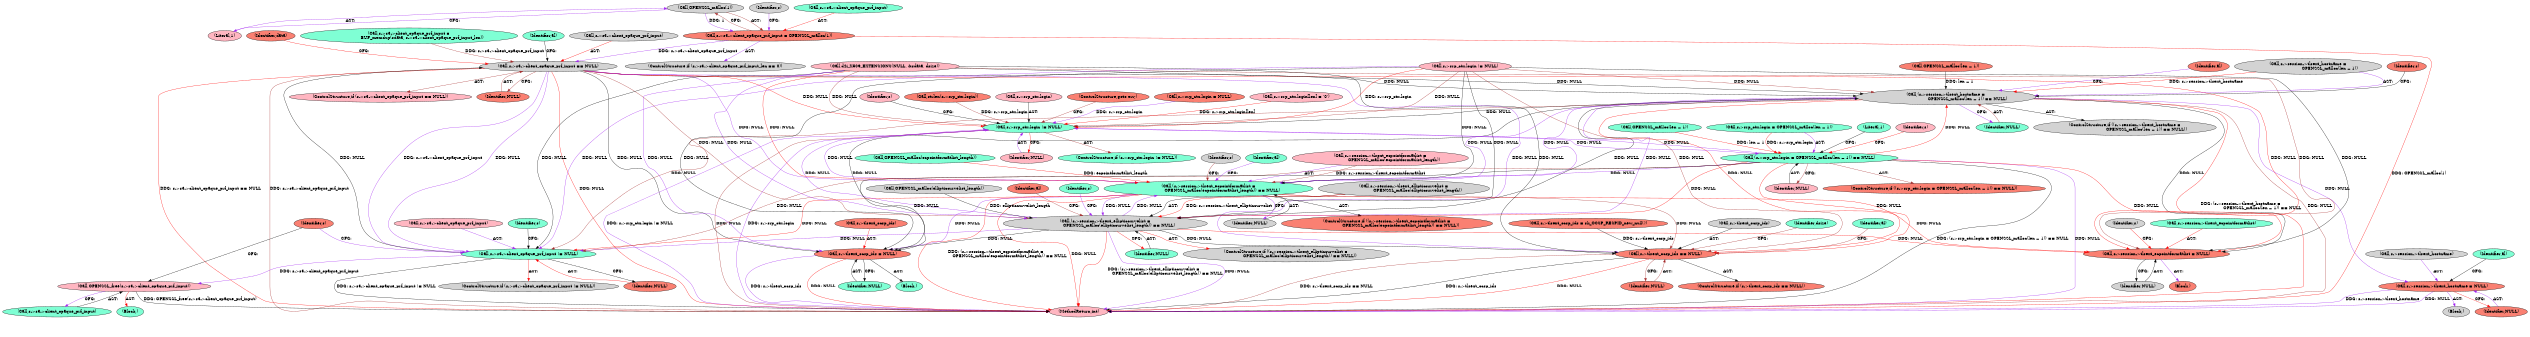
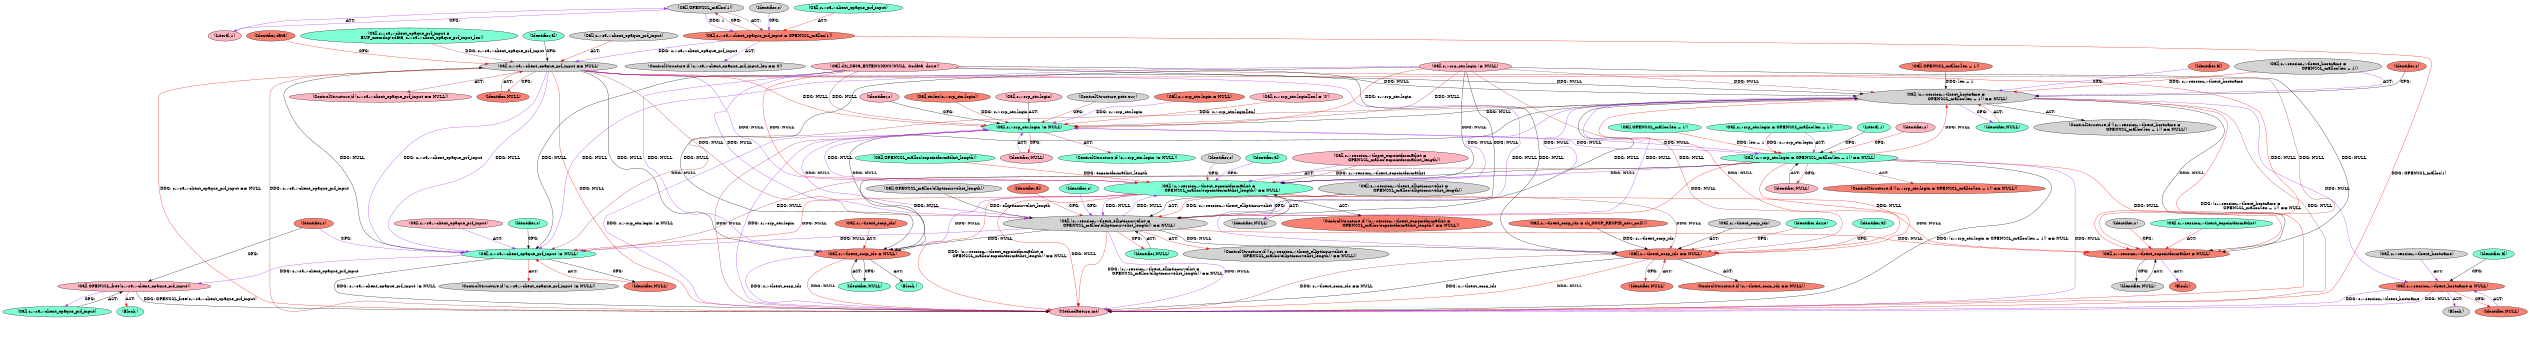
  digraph {
    node [fillcolor=aquamarine style=filled]
    edge [color=purple]
    n1 [fillcolor=lightgrey label="(Call,OPENSSL_malloc(1))"]
    n2 [fillcolor=salmon label="(Call,s->s3->client_opaque_prf_input = OPENSSL_malloc(1))"]
    n3 [fillcolor=lightpink label="(Literal,1)"]
    n4 [fillcolor=lightgrey label="(Call,s->s3->client_opaque_prf_input == NULL)"]
    n5 [fillcolor=lightgrey label="(ControlStructure,if (s->s3->client_opaque_prf_input_len == 0))"]
    n6 [fillcolor=lightpink label="(MethodReturn,int)"]
    n7 [fillcolor=lightgrey label="(Call,(s->session->tlsext_hostname =\n                                 OPENSSL_malloc(len + 1)) == NULL)"]
    n8 [label="(Call,s->srp_ctx.login != NULL)"]
    n9 [fillcolor=salmon label="(Call,s->session->tlsext_ecpointformatlist = NULL)"]
    n10 [label="(Call,(s->session->tlsext_ecpointformatlist =\n                     OPENSSL_malloc(ecpointformatlist_length)) == NULL)"]
    n11 [fillcolor=lightgrey label="(Call,(s->session->tlsext_ellipticcurvelist =\n                     OPENSSL_malloc(ellipticcurvelist_length)) == NULL)"]
    n12 [label="(Call,s->s3->client_opaque_prf_input != NULL)"]
    n13 [fillcolor=salmon label="(Call,s->tlsext_ocsp_ids == NULL)"]
    n14 [fillcolor=salmon label="(Call,s->tlsext_ocsp_ids = NULL)"]
    n15 [fillcolor=lightpink label="(ControlStructure,if (s->s3->client_opaque_prf_input == NULL))"]
    n16 [fillcolor=salmon label="(Identifier,NULL)"]
    n17 [fillcolor=salmon label="(Call,s->session->tlsext_hostname = NULL)"]
    n18 [label="(Identifier,NULL)"]
    n19 [fillcolor=lightgrey label="(ControlStructure,if ((s->session->tlsext_hostname =\n                                 OPENSSL_malloc(len + 1)) == NULL))"]
    n20 [label="(Call,(s->srp_ctx.login = OPENSSL_malloc(len + 1)) == NULL)"]
    n21 [fillcolor=lightpink label="(Identifier,NULL)"]
    n22 [label="(ControlStructure,if (s->srp_ctx.login != NULL))"]
    n23 [fillcolor=lightgrey label="(Identifier,NULL)"]
    n24 [fillcolor=salmon label="(Block,)"]
    n25 [fillcolor=lightgrey label="(Identifier,NULL)"]
    n26 [fillcolor=salmon label="(ControlStructure,if ((s->session->tlsext_ecpointformatlist =\n                     OPENSSL_malloc(ecpointformatlist_length)) == NULL))"]
    n27 [fillcolor=lightgrey label="(ControlStructure,if ((s->session->tlsext_ellipticcurvelist =\n                     OPENSSL_malloc(ellipticcurvelist_length)) == NULL))"]
    n28 [label="(Identifier,NULL)"]
    n29 [fillcolor=lightpink label="(Call,OPENSSL_free(s->s3->client_opaque_prf_input))"]
    n30 [fillcolor=lightgrey label="(ControlStructure,if (s->s3->client_opaque_prf_input != NULL))"]
    n31 [fillcolor=salmon label="(Identifier,NULL)"]
    n32 [fillcolor=salmon label="(ControlStructure,if (s->tlsext_ocsp_ids == NULL))"]
    n33 [fillcolor=salmon label="(Identifier,NULL)"]
    n34 [label="(Identifier,NULL)"]
    n35 [label="(Block,)"]
    n36 [fillcolor=lightgrey label="(Block,)"]
    n37 [fillcolor=salmon label="(Identifier,NULL)"]
    n38 [fillcolor=lightpink label="(Identifier,NULL)"]
    n39 [fillcolor=salmon label="(ControlStructure,if ((s->srp_ctx.login = OPENSSL_malloc(len + 1)) == NULL))"]
    n40 [label="(Block,)"]
    n41 [label="(Call,s->s3->client_opaque_prf_input)"]
    n42 [label="(Call,OPENSSL_malloc(ecpointformatlist_length))"]
    n43 [fillcolor=lightpink label="(Identifier,s)"]
    n44 [fillcolor=lightgrey label="(Identifier,s)"]
    n45 [fillcolor=lightgrey label="(Call,s->tlsext_ocsp_ids)"]
    n46 [fillcolor=lightgrey label="(Identifier,s)"]
    n47 [fillcolor=salmon label="(Call,OPENSSL_malloc(len + 1))"]
    n48 [fillcolor=lightgrey label="(Call,s->session->tlsext_ellipticcurvelist =\n                     OPENSSL_malloc(ellipticcurvelist_length))"]
    n49 [fillcolor=lightgrey label="(Call,OPENSSL_malloc(ellipticcurvelist_length))"]
    n50 [label="(Call,OPENSSL_malloc(len + 1))"]
    n51 [label="(Identifier,s)"]
    n52 [fillcolor=salmon label="(Identifier,s)"]
    n53 [fillcolor=salmon label="(Identifier,data)"]
    n54 [fillcolor=salmon label="(Call,strlen(s->srp_ctx.login))"]
    n55 [fillcolor=lightpink label="(Call,s->srp_ctx.login)"]
    n56 [fillcolor=lightgrey label="(Identifier,s)"]
    n57 [fillcolor=salmon label="(Identifier,al)"]
    n58 [fillcolor=salmon label="(Identifier,al)"]
    n59 [label="(Call,s->srp_ctx.login = OPENSSL_malloc(len + 1))"]
    n60 [fillcolor=lightpink label="(Call,d2i_X509_EXTENSIONS(NULL, &sdata, dsize))"]
    n61 [label="(Identifier,dsize)"]
    n62 [label="(Identifier,al)"]
    n63 [label="(Identifier,al)"]
    n64 [fillcolor=lightpink label="(Call,s->srp_ctx.login != NULL)"]
    n65 [label="(Call,s->session->tlsext_ecpointformatlist)"]
-   n66 [fillcolor=salmon label="(ControlStructure,goto err;)"]
+   n66 [fillcolor=lightgrey label="(ControlStructure,goto err;)"]
    n67 [label="(Call,s->s3->client_opaque_prf_input =\n                    BUF_memdup(sdata, s->s3->client_opaque_prf_input_len))"]
    n68 [label="(Call,s->s3->client_opaque_prf_input)"]
    n69 [fillcolor=lightpink label="(Call,s->s3->client_opaque_prf_input)"]
    n70 [label="(Identifier,al)"]
    n71 [fillcolor=salmon label="(Call,s->srp_ctx.login = NULL)"]
    n72 [fillcolor=salmon label="(Call,s->tlsext_ocsp_ids)"]
    n73 [fillcolor=lightgrey label="(Call,s->session->tlsext_hostname =\n                                 OPENSSL_malloc(len + 1))"]
    n74 [fillcolor=salmon label="(Identifier,s)"]
    n75 [fillcolor=salmon label="(Call,s->tlsext_ocsp_ids = sk_OCSP_RESPID_new_null())"]
    n76 [fillcolor=lightpink label="(Call,s->srp_ctx.login[len] = '\0')"]
    n77 [label="(Literal,1)"]
    n78 [fillcolor=lightpink label="(Identifier,s)"]
    n79 [fillcolor=lightgrey label="(Call,s->session->tlsext_hostname)"]
    n80 [label="(Identifier,al)"]
    n81 [label="(Identifier,s)"]
    n82 [fillcolor=lightpink label="(Call,s->session->tlsext_ecpointformatlist =\n                     OPENSSL_malloc(ecpointformatlist_length))"]
    n83 [fillcolor=lightgrey label="(Call,s->s3->client_opaque_prf_input)"]
    n1 -> n2 [color=brown label="AST: "]
    n1 -> n2 [label="DDG: 1"]
    n1 -> n3 [label="CFG: "]
    n2 -> n1 [color=brown label="CFG: "]
    n2 -> n4 [label="DDG: s->s3->client_opaque_prf_input"]
    n2 -> n5 [label="AST: "]
    n2 -> n6 [color=red label="DDG: OPENSSL_malloc(1)"]
    n3 -> n1 [label="AST: "]
    n4 -> n6 [color=red label="DDG: s->s3->client_opaque_prf_input == NULL"]
    n4 -> n6 [color=brown label="DDG: s->s3->client_opaque_prf_input"]
    n4 -> n6 [color=red label="DDG: NULL"]
    n4 -> n7 [color=black label="DDG: NULL"]
    n4 -> n8 [color=red label="DDG: NULL"]
    n4 -> n9 [color=red label="DDG: NULL"]
    n4 -> n10 [label="DDG: NULL"]
    n4 -> n11 [color=brown label="DDG: NULL"]
    n4 -> n12 [label="DDG: s->s3->client_opaque_prf_input"]
    n4 -> n12 [label="DDG: NULL"]
    n4 -> n13 [label="DDG: NULL"]
    n4 -> n14 [color=black label="DDG: NULL"]
    n4 -> n15 [color=brown label="AST: "]
    n4 -> n16 [color=brown label="CFG: "]
    n7 -> n6 [color=red label="DDG: (s->session->tlsext_hostname =\n                                 OPENSSL_malloc(len + 1)) == NULL"]
    n7 -> n6 [color=brown label="DDG: NULL"]
    n7 -> n8 [color=black label="DDG: NULL"]
    n7 -> n9 [color=black label="DDG: NULL"]
    n7 -> n10 [label="DDG: NULL"]
    n7 -> n11 [label="DDG: NULL"]
    n7 -> n12 [color=brown label="DDG: NULL"]
    n7 -> n13 [color=red label="DDG: NULL"]
    n7 -> n14 [color=black label="DDG: NULL"]
    n7 -> n17 [label="DDG: NULL"]
    n7 -> n18 [label="CFG: "]
    n7 -> n19 [color=black label="AST: "]
    n8 -> n6 [label="DDG: s->srp_ctx.login"]
    n8 -> n6 [label="DDG: s->srp_ctx.login != NULL"]
    n8 -> n6 [color=brown label="DDG: NULL"]
    n8 -> n20 [label="DDG: NULL"]
    n8 -> n21 [color=red label="CFG: "]
    n8 -> n22 [color=brown label="AST: "]
    n9 -> n23 [color=black label="CFG: "]
    n9 -> n24 [label="AST: "]
    n10 -> n6 [color=red label="DDG: (s->session->tlsext_ecpointformatlist =\n                     OPENSSL_malloc(ecpointformatlist_length)) == NULL"]
    n10 -> n6 [color=red label="DDG: NULL"]
    n10 -> n7 [label="DDG: NULL"]
    n10 -> n8 [label="DDG: NULL"]
    n10 -> n9 [color=red label="DDG: NULL"]
    n10 -> n11 [label="DDG: NULL"]
    n10 -> n12 [color=red label="DDG: NULL"]
    n10 -> n13 [color=brown label="DDG: NULL"]
    n10 -> n14 [label="DDG: NULL"]
    n10 -> n25 [label="CFG: "]
    n10 -> n26 [color=black label="AST: "]
    n11 -> n6 [color=red label="DDG: (s->session->tlsext_ellipticcurvelist =\n                     OPENSSL_malloc(ellipticcurvelist_length)) == NULL"]
    n11 -> n6 [label="DDG: NULL"]
    n11 -> n7 [color=black label="DDG: NULL"]
    n11 -> n8 [label="DDG: NULL"]
    n11 -> n9 [color=red label="DDG: NULL"]
    n11 -> n10 [label="DDG: NULL"]
    n11 -> n12 [label="DDG: NULL"]
    n11 -> n13 [color=black label="DDG: NULL"]
    n11 -> n14 [color=black label="DDG: NULL"]
    n11 -> n27 [color=red label="AST: "]
    n11 -> n28 [color=red label="CFG: "]
    n12 -> n4 [color=black label="DDG: NULL"]
    n12 -> n6 [color=black label="DDG: s->s3->client_opaque_prf_input != NULL"]
    n12 -> n29 [label="DDG: s->s3->client_opaque_prf_input"]
    n12 -> n30 [color=red label="AST: "]
    n12 -> n31 [color=black label="CFG: "]
    n13 -> n6 [color=brown label="DDG: s->tlsext_ocsp_ids == NULL"]
    n13 -> n6 [color=black label="DDG: s->tlsext_ocsp_ids"]
    n13 -> n6 [color=red label="DDG: NULL"]
    n13 -> n32 [color=black label="AST: "]
    n13 -> n33 [color=brown label="CFG: "]
    n14 -> n6 [label="DDG: s->tlsext_ocsp_ids"]
    n14 -> n6 [color=red label="DDG: NULL"]
    n14 -> n34 [color=black label="CFG: "]
    n14 -> n35 [color=black label="AST: "]
    n16 -> n4 [color=brown label="AST: "]
    n17 -> n6 [label="DDG: s->session->tlsext_hostname"]
    n17 -> n6 [label="DDG: NULL"]
    n17 -> n36 [label="AST: "]
    n17 -> n37 [color=red label="CFG: "]
    n18 -> n7 [color=brown label="AST: "]
    n20 -> n6 [label="DDG: NULL"]
    n20 -> n6 [color=black label="DDG: (s->srp_ctx.login = OPENSSL_malloc(len + 1)) == NULL"]
    n20 -> n7 [color=red label="DDG: NULL"]
    n20 -> n8 [label="DDG: NULL"]
    n20 -> n9 [color=red label="DDG: NULL"]
    n20 -> n10 [label="DDG: NULL"]
    n20 -> n11 [color=red label="DDG: NULL"]
    n20 -> n12 [color=brown label="DDG: NULL"]
    n20 -> n13 [color=red label="DDG: NULL"]
    n20 -> n14 [color=black label="DDG: NULL"]
    n20 -> n38 [color=brown label="CFG: "]
    n20 -> n39 [color=brown label="AST: "]
    n21 -> n8 [label="AST: "]
    n23 -> n9 [color=black label="AST: "]
    n25 -> n10 [color=black label="AST: "]
    n28 -> n11 [color=black label="AST: "]
    n29 -> n6 [color=black label="DDG: OPENSSL_free(s->s3->client_opaque_prf_input)"]
    n29 -> n40 [color=red label="AST: "]
    n29 -> n41 [label="CFG: "]
    n31 -> n12 [color=red label="AST: "]
    n33 -> n13 [color=brown label="AST: "]
    n34 -> n14 [color=black label="AST: "]
    n37 -> n17 [label="AST: "]
    n38 -> n20 [color=black label="AST: "]
    n41 -> n29 [color=black label="AST: "]
    n42 -> n10 [color=red label="DDG: ecpointformatlist_length"]
    n43 -> n8 [color=black label="CFG: "]
    n44 -> n9 [color=red label="CFG: "]
    n45 -> n13 [color=black label="AST: "]
    n46 -> n2 [label="CFG: "]
    n47 -> n7 [color=black label="DDG: len + 1"]
    n48 -> n11 [color=black label="AST: "]
    n48 -> n11 [color=red label="DDG: s->session->tlsext_ellipticcurvelist"]
    n49 -> n11 [color=black label="DDG: ellipticcurvelist_length"]
    n50 -> n20 [color=red label="DDG: len + 1"]
    n51 -> n12 [color=black label="CFG: "]
    n52 -> n12 [label="CFG: "]
    n52 -> n29 [color=black label="CFG: "]
    n53 -> n4 [color=red label="CFG: "]
    n54 -> n8 [color=brown label="DDG: s->srp_ctx.login"]
    n55 -> n8 [color=black label="AST: "]
    n56 -> n10 [color=brown label="CFG: "]
    n57 -> n11 [color=brown label="CFG: "]
    n58 -> n7 [label="CFG: "]
    n59 -> n20 [label="AST: "]
    n59 -> n20 [color=red label="DDG: s->srp_ctx.login"]
    n60 -> n7 [color=black label="DDG: NULL"]
    n60 -> n8 [color=brown label="DDG: NULL"]
    n60 -> n9 [color=brown label="DDG: NULL"]
    n60 -> n10 [color=red label="DDG: NULL"]
    n60 -> n11 [label="DDG: NULL"]
    n60 -> n12 [color=black label="DDG: NULL"]
    n60 -> n13 [color=black label="DDG: NULL"]
    n60 -> n14 [label="DDG: NULL"]
    n61 -> n13 [color=brown label="CFG: "]
    n62 -> n17 [color=black label="CFG: "]
    n63 -> n10 [label="CFG: "]
    n64 -> n7 [color=brown label="DDG: NULL"]
    n64 -> n8 [color=red label="DDG: s->srp_ctx.login"]
    n64 -> n8 [color=brown label="DDG: NULL"]
    n64 -> n9 [color=black label="DDG: NULL"]
    n64 -> n10 [color=black label="DDG: NULL"]
    n64 -> n11 [color=black label="DDG: NULL"]
    n64 -> n12 [label="DDG: NULL"]
    n64 -> n13 [color=brown label="DDG: NULL"]
    n64 -> n14 [color=black label="DDG: NULL"]
    n65 -> n9 [color=red label="AST: "]
    n66 -> n8 [color=brown label="CFG: "]
    n67 -> n4 [color=brown label="DDG: s->s3->client_opaque_prf_input"]
    n68 -> n2 [color=red label="AST: "]
    n69 -> n12 [label="AST: "]
    n70 -> n13 [color=brown label="CFG: "]
    n71 -> n8 [label="DDG: s->srp_ctx.login"]
    n72 -> n14 [color=red label="AST: "]
    n73 -> n7 [label="AST: "]
    n73 -> n7 [color=red label="DDG: s->session->tlsext_hostname"]
    n74 -> n7 [color=black label="CFG: "]
    n75 -> n13 [color=black label="DDG: s->tlsext_ocsp_ids"]
    n76 -> n8 [color=red label="DDG: s->srp_ctx.login[len]"]
    n77 -> n20 [color=black label="CFG: "]
    n78 -> n20 [color=red label="CFG: "]
    n79 -> n17 [label="AST: "]
    n80 -> n4 [color=black label="CFG: "]
    n81 -> n11 [label="CFG: "]
    n82 -> n10 [label="AST: "]
    n82 -> n10 [color=brown label="DDG: s->session->tlsext_ecpointformatlist"]
    n83 -> n4 [color=red label="AST: "]
  }
